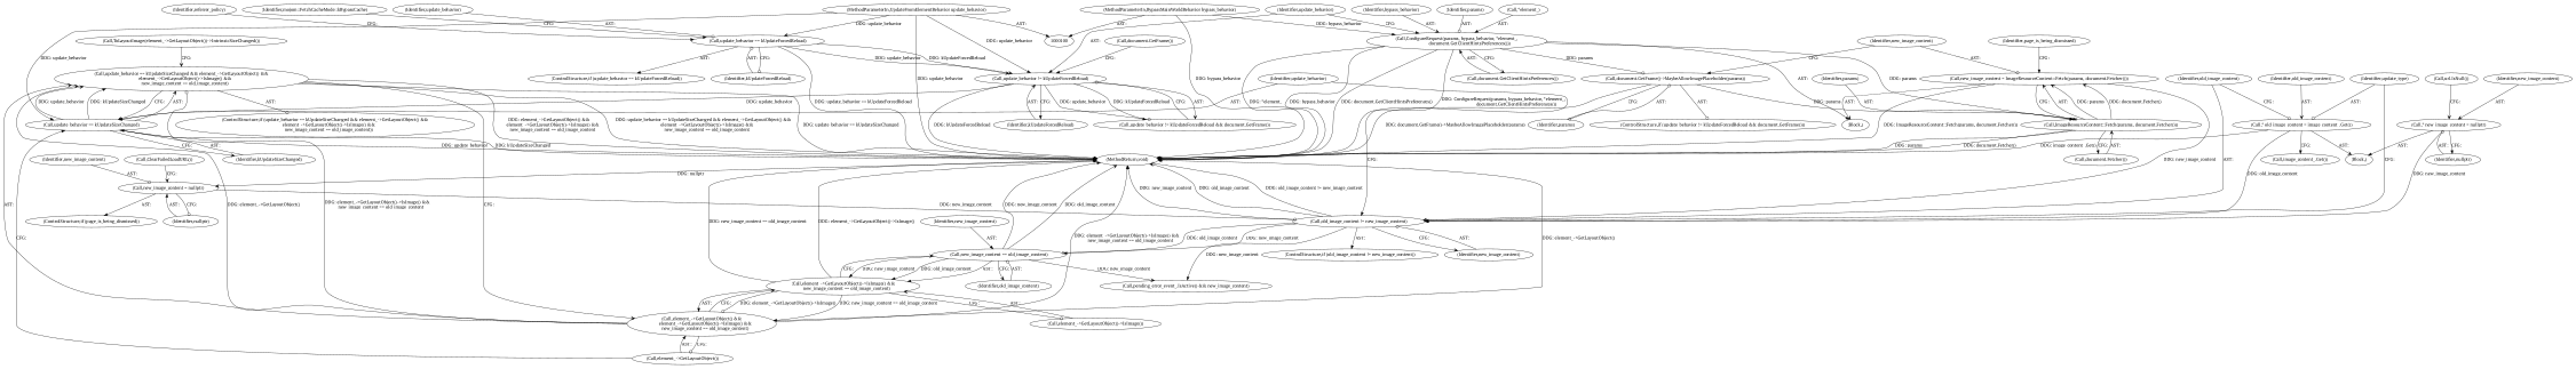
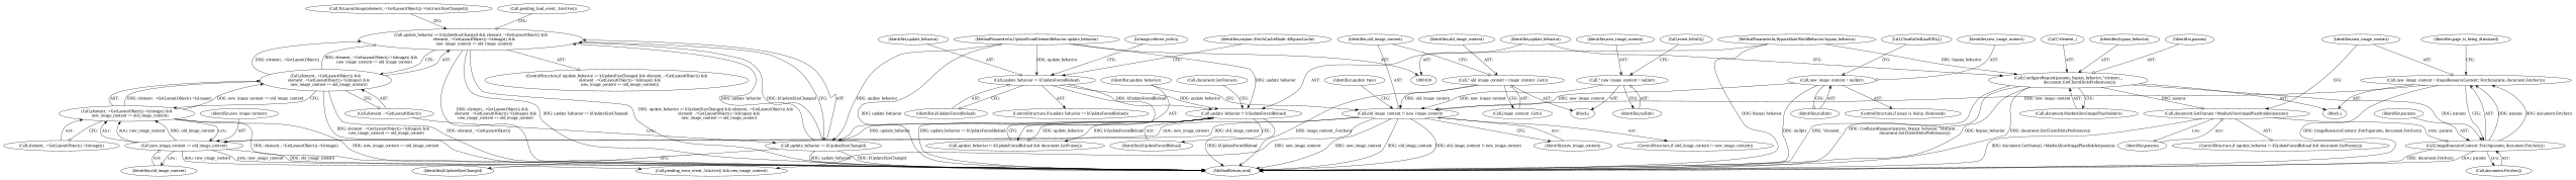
  digraph {
    fontname="PT Serif"
    node [fontname="PT Serif"]
    edge [arrowhead=normal fontname="PT Serif"]
    n1 [label="(Call,update_behavior == kUpdateSizeChanged && element_->GetLayoutObject() &&\n      element_->GetLayoutObject()->IsImage() &&\n      new_image_content == old_image_content)"]
    n2 [label="(Call,update_behavior == kUpdateSizeChanged)"]
    n3 [label="(Call,element_->GetLayoutObject() &&\n      element_->GetLayoutObject()->IsImage() &&\n      new_image_content == old_image_content)"]
    n4 [label="(MethodReturn,void)"]
    n5 [label="(ControlStructure,if (update_behavior == kUpdateSizeChanged && element_->GetLayoutObject() &&\n      element_->GetLayoutObject()->IsImage() &&\n      new_image_content == old_image_content))"]
    n6 [label="(Identifier,kUpdateSizeChanged)"]
    n7 [label="(Call,element_->GetLayoutObject()->IsImage() &&\n      new_image_content == old_image_content)"]
    n8 [label="(Call,element_->GetLayoutObject())"]
    n9 [label="(Call,update_behavior != kUpdateForcedReload)"]
    n10 [label="(Identifier,kUpdateForcedReload)"]
    n11 [label="(Call,update_behavior != kUpdateForcedReload && document.GetFrame())"]
    n12 [label="(Call,update_behavior == kUpdateForcedReload)"]
    n13 [label="(Identifier,kUpdateForcedReload)"]
    n14 [label="(ControlStructure,if (update_behavior == kUpdateForcedReload))"]
    n15 [label="(MethodParameterIn,UpdateFromElementBehavior update_behavior)"]
    1000100
    n17 [label="(Call,new_image_content == old_image_content)"]
    n18 [label="(Call,element_->GetLayoutObject()->IsImage())"]
    n19 [label="(Call,pending_error_event_.IsActive() && new_image_content)"]
    n20 [label="(Identifier,old_image_content)"]
    n21 [label="(Call,old_image_content != new_image_content)"]
    n22 [label="(ControlStructure,if (old_image_content != new_image_content))"]
    n23 [label="(Identifier,new_image_content)"]
    n24 [label="(Call,* old_image_content = image_content_.Get())"]
    n25 [label="(Call,image_content_.Get())"]
    n26 [label="(Block,)"]
    n27 [label="(Call,* new_image_content = nullptr)"]
    n28 [label="(Identifier,nullptr)"]
    n29 [label="(Call,new_image_content = nullptr)"]
    n30 [label="(ControlStructure,if (page_is_being_dismissed))"]
    n31 [label="(Identifier,nullptr)"]
    n32 [label="(Call,new_image_content = ImageResourceContent::Fetch(params, document.Fetcher()))"]
    n33 [label="(Call,ImageResourceContent::Fetch(params, document.Fetcher()))"]
    n34 [label="(Block,)"]
    n35 [label="(Call,document.Fetcher())"]
    n36 [label="(Call,ConfigureRequest(params, bypass_behavior, *element_,\n                     document.GetClientHintsPreferences()))"]
    n37 [label="(Call,document.GetFrame()->MaybeAllowImagePlaceholder(params))"]
-   n38 [label="(Call,document.GetClientHintsPreferences())"]
+   n38 [label="(Call,document.MaybeAllowImagePlaceholder())"]
    n39 [label="(Identifier,params)"]
    n40 [label="(ControlStructure,if (update_behavior != kUpdateForcedReload && document.GetFrame()))"]
    n41 [label="(MethodParameterIn,BypassMainWorldBehavior bypass_behavior)"]
    n42 [label="(Identifier,new_image_content)"]
    n43 [label="(Call,document.GetFrame())"]
    n44 [label="(Call,ToLayoutImage(element_->GetLayoutObject())->IntrinsicSizeChanged())"]
-   n45 [label="(Call,url.IsNull())"]
+   n45 [label="(Call,event.IsNull())"]
    n46 [label="(Identifier,params)"]
    n47 [label="(Identifier,bypass_behavior)"]
+   n48 [label="(Call,pending_load_event_.IsActive())"]
    n49 [label="(Call,ClearFailedLoadURL())"]
    n50 [label="(Identifier,new_image_content)"]
    n51 [label="(Identifier,new_image_content)"]
    n52 [label="(Identifier,update_type)"]
    n53 [label="(Identifier,params)"]
-   n54 [label="(Identifier,referrer_policy)"]
+   n54 [label="(IsImage,referrer_policy)"]
    n55 [label="(Identifier,update_behavior)"]
    n56 [label="(Identifier,mojom::FetchCacheMode::kBypassCache)"]
    n57 [label="(Call,*element_)"]
    n58 [label="(Identifier,old_image_content)"]
    n59 [label="(Identifier,update_behavior)"]
    n60 [label="(Identifier,update_behavior)"]
    n61 [label="(Identifier,page_is_being_dismissed)"]
    n62 [label="(Identifier,old_image_content)"]
    n63 [label="(Identifier,new_image_content)"]
    n1 -> n2 [arrowhead=vee label="CFG: "]
    n1 -> n3 [arrowhead=vee label="CFG: "]
    n1 -> n4 [arrowhead=odot label="DDG: update_behavior == kUpdateSizeChanged && element_->GetLayoutObject() &&\n      element_->GetLayoutObject()->IsImage() &&\n      new_image_content == old_image_content"]
    n1 -> n4 [arrowhead=odot label="DDG: element_->GetLayoutObject() &&\n      element_->GetLayoutObject()->IsImage() &&\n      new_image_content == old_image_content"]
    n1 -> n4 [arrowhead=vee label="DDG: update_behavior == kUpdateSizeChanged"]
    n1 -> n5 [arrowhead=odot label="AST: "]
    n2 -> n1 [arrowhead=vee label="AST: "]
    n2 -> n1 [arrowhead=vee label="DDG: update_behavior"]
    n2 -> n1 [label="DDG: kUpdateSizeChanged"]
    n2 -> n4 [label="DDG: update_behavior"]
    n2 -> n4 [arrowhead=vee label="DDG: kUpdateSizeChanged"]
    n2 -> n6 [arrowhead=vee label="CFG: "]
    n3 -> n1 [arrowhead=vee label="AST: "]
    n3 -> n1 [arrowhead=vee label="DDG: element_->GetLayoutObject()"]
    n3 -> n1 [arrowhead=odot label="DDG: element_->GetLayoutObject()->IsImage() &&\n      new_image_content == old_image_content"]
    n3 -> n4 [label="DDG: element_->GetLayoutObject()->IsImage() &&\n      new_image_content == old_image_content"]
    n3 -> n4 [arrowhead=vee label="DDG: element_->GetLayoutObject()"]
    n3 -> n7 [arrowhead=vee label="CFG: "]
    n3 -> n8 [arrowhead=odot label="CFG: "]
-   n6 -> n2 [label="AST: "]
    n7 -> n3 [label="AST: "]
    n7 -> n3 [arrowhead=odot label="DDG: element_->GetLayoutObject()->IsImage()"]
    n7 -> n3 [label="DDG: new_image_content == old_image_content"]
    n7 -> n4 [label="DDG: new_image_content == old_image_content"]
    n7 -> n4 [label="DDG: element_->GetLayoutObject()->IsImage()"]
    n7 -> n17 [arrowhead=vee label="CFG: "]
    n7 -> n18 [arrowhead=odot label="CFG: "]
    n8 -> n2 [label="CFG: "]
    n8 -> n3 [label="AST: "]
    n9 -> n2 [arrowhead=odot label="DDG: update_behavior"]
    n9 -> n4 [label="DDG: kUpdateForcedReload"]
    n9 -> n10 [label="CFG: "]
    n9 -> n11 [arrowhead=vee label="AST: "]
    n9 -> n11 [arrowhead=odot label="DDG: update_behavior"]
    n9 -> n11 [label="DDG: kUpdateForcedReload"]
    n10 -> n9 [arrowhead=vee label="AST: "]
    n11 -> n9 [arrowhead=odot label="CFG: "]
    n12 -> n4 [label="DDG: update_behavior == kUpdateForcedReload"]
    n12 -> n9 [arrowhead=vee label="DDG: update_behavior"]
    n12 -> n9 [arrowhead=vee label="DDG: kUpdateForcedReload"]
    n12 -> n13 [arrowhead=odot label="CFG: "]
    n12 -> n14 [label="AST: "]
    n13 -> n12 [arrowhead=odot label="AST: "]
    n15 -> n2 [label="DDG: update_behavior"]
    n15 -> n4 [arrowhead=vee label="DDG: update_behavior"]
    n15 -> n9 [label="DDG: update_behavior"]
    n15 -> n12 [arrowhead=vee label="DDG: update_behavior"]
    n15 -> 1000100 [label="AST: "]
    n17 -> n4 [label="DDG: new_image_content"]
    n17 -> n4 [arrowhead=vee label="DDG: old_image_content"]
    n17 -> n7 [label="AST: "]
    n17 -> n7 [label="DDG: new_image_content"]
    n17 -> n7 [label="DDG: old_image_content"]
    n17 -> n19 [arrowhead=vee label="DDG: new_image_content"]
    n17 -> n20 [arrowhead=vee label="CFG: "]
    n18 -> n7 [arrowhead=vee label="AST: "]
    n20 -> n17 [arrowhead=odot label="AST: "]
    n21 -> n4 [arrowhead=odot label="DDG: old_image_content != new_image_content"]
    n21 -> n4 [label="DDG: new_image_content"]
    n21 -> n4 [arrowhead=vee label="DDG: old_image_content"]
    n21 -> n17 [arrowhead=odot label="DDG: new_image_content"]
    n21 -> n17 [label="DDG: old_image_content"]
    n21 -> n19 [label="DDG: new_image_content"]
    n21 -> n22 [label="AST: "]
    n21 -> n23 [arrowhead=vee label="CFG: "]
    n23 -> n21 [arrowhead=odot label="AST: "]
-   n24 -> n4 [arrowhead=vee label="DDG: image_content_.Get()"]
+   n24 -> n4 [arrowhead=vee label="DDG: image_content_.Fetcher()"]
    n24 -> n21 [label="DDG: old_image_content"]
    n24 -> n25 [label="CFG: "]
    n24 -> n26 [arrowhead=vee label="AST: "]
-   n52 -> n24 [arrowhead=odot label="AST: "]
+   n25 -> n24 [arrowhead=odot label="AST: "]
    n27 -> n21 [label="DDG: new_image_content"]
    n27 -> n26 [label="AST: "]
    n27 -> n28 [label="CFG: "]
    n28 -> n27 [arrowhead=odot label="AST: "]
-   n4 -> n29 [arrowhead=vee label="DDG: nullptr"]
+   n29 -> n4 [arrowhead=vee label="DDG: nullptr"]
    n29 -> n21 [arrowhead=odot label="DDG: new_image_content"]
-   n29 -> n30 [label="AST: "]
+   n29 -> n30 [arrowhead=vee label="AST: "]
    n29 -> n31 [arrowhead=odot label="CFG: "]
    n31 -> n29 [label="AST: "]
    n32 -> n4 [arrowhead=vee label="DDG: ImageResourceContent::Fetch(params, document.Fetcher())"]
    n32 -> n21 [arrowhead=vee label="DDG: new_image_content"]
    n32 -> n33 [label="CFG: "]
    n32 -> n34 [arrowhead=vee label="AST: "]
    n33 -> n4 [arrowhead=odot label="DDG: document.Fetcher()"]
    n33 -> n4 [arrowhead=odot label="DDG: params"]
    n33 -> n32 [arrowhead=vee label="AST: "]
    n33 -> n32 [arrowhead=vee label="DDG: params"]
    n33 -> n32 [arrowhead=vee label="DDG: document.Fetcher()"]
    n33 -> n35 [label="CFG: "]
    n35 -> n33 [arrowhead=vee label="AST: "]
    n36 -> n4 [arrowhead=vee label="DDG: ConfigureRequest(params, bypass_behavior, *element_,\n                     document.GetClientHintsPreferences())"]
    n36 -> n4 [label="DDG: *element_"]
    n36 -> n4 [arrowhead=vee label="DDG: bypass_behavior"]
    n36 -> n4 [arrowhead=vee label="DDG: document.GetClientHintsPreferences()"]
    n36 -> n33 [label="DDG: params"]
    n36 -> n34 [label="AST: "]
    n36 -> n37 [arrowhead=odot label="DDG: params"]
    n36 -> n38 [arrowhead=vee label="CFG: "]
    n37 -> n4 [arrowhead=vee label="DDG: document.GetFrame()->MaybeAllowImagePlaceholder(params)"]
    n37 -> n33 [arrowhead=odot label="DDG: params"]
    n37 -> n39 [arrowhead=odot label="CFG: "]
    n37 -> n40 [arrowhead=odot label="AST: "]
    n38 -> n36 [label="AST: "]
    n39 -> n37 [arrowhead=odot label="AST: "]
    n41 -> n4 [label="DDG: bypass_behavior"]
    n41 -> 1000100 [label="AST: "]
    n41 -> n36 [label="DDG: bypass_behavior"]
    n42 -> n17 [label="AST: "]
    n43 -> n9 [label="CFG: "]
    n44 -> n1 [arrowhead=vee label="CFG: "]
    n45 -> n27 [arrowhead=vee label="CFG: "]
    n46 -> n33 [label="AST: "]
    n47 -> n36 [arrowhead=vee label="AST: "]
+   n48 -> n1 [arrowhead=odot label="CFG: "]
    n49 -> n29 [arrowhead=vee label="CFG: "]
    n50 -> n29 [arrowhead=odot label="AST: "]
    n51 -> n27 [arrowhead=vee label="AST: "]
    n52 -> n21 [arrowhead=vee label="CFG: "]
    n53 -> n36 [arrowhead=odot label="AST: "]
    n54 -> n12 [label="CFG: "]
    n55 -> n9 [label="AST: "]
    n55 -> n36 [label="CFG: "]
    n56 -> n12 [label="CFG: "]
    n57 -> n36 [label="AST: "]
    n58 -> n24 [arrowhead=vee label="AST: "]
    n59 -> n2 [label="AST: "]
    n59 -> n21 [label="CFG: "]
    n60 -> n12 [arrowhead=odot label="AST: "]
    n61 -> n32 [label="CFG: "]
    n62 -> n21 [arrowhead=odot label="AST: "]
    n62 -> n24 [arrowhead=odot label="CFG: "]
    n63 -> n32 [arrowhead=odot label="AST: "]
    n63 -> n37 [label="CFG: "]
  }
